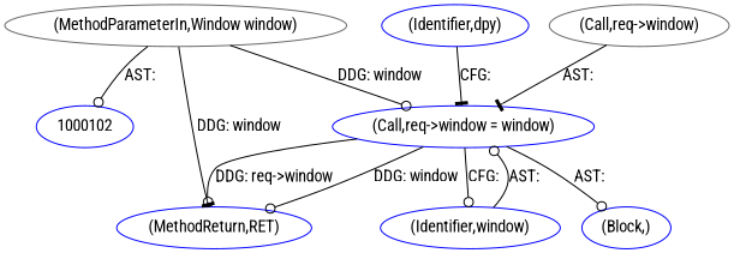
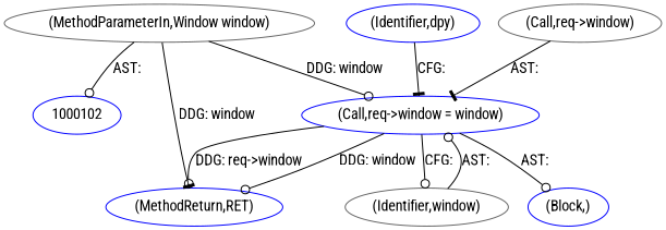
  digraph {
    fontname="Roboto Condensed"
    node [color=blue fontname="Roboto Condensed"]
    edge [arrowhead=odot fontname="Roboto Condensed"]
    n1 [label="(Call,req->window = window)"]
    n2 [label="(Block,)"]
    n3 [label="(MethodReturn,RET)"]
-   n4 [label="(Identifier,window)"]
+   n4 [color=gray40 label="(Identifier,window)"]
    n5 [color=gray40 label="(MethodParameterIn,Window window)"]
    1000102
    n7 [label="(Identifier,dpy)"]
    n8 [color=gray40 label="(Call,req->window)"]
    n1 -> n2 [label="AST: "]
    n1 -> n3 [label="DDG: req->window"]
    n1 -> n3 [label="DDG: window"]
    n1 -> n4 [label="CFG: "]
    n4 -> n1 [label="AST: "]
    n5 -> n1 [label="DDG: window"]
    n5 -> n3 [arrowhead=tee label="DDG: window"]
    n5 -> 1000102 [label="AST: "]
    n7 -> n1 [arrowhead=tee label="CFG: "]
    n8 -> n1 [arrowhead=tee label="AST: "]
  }
